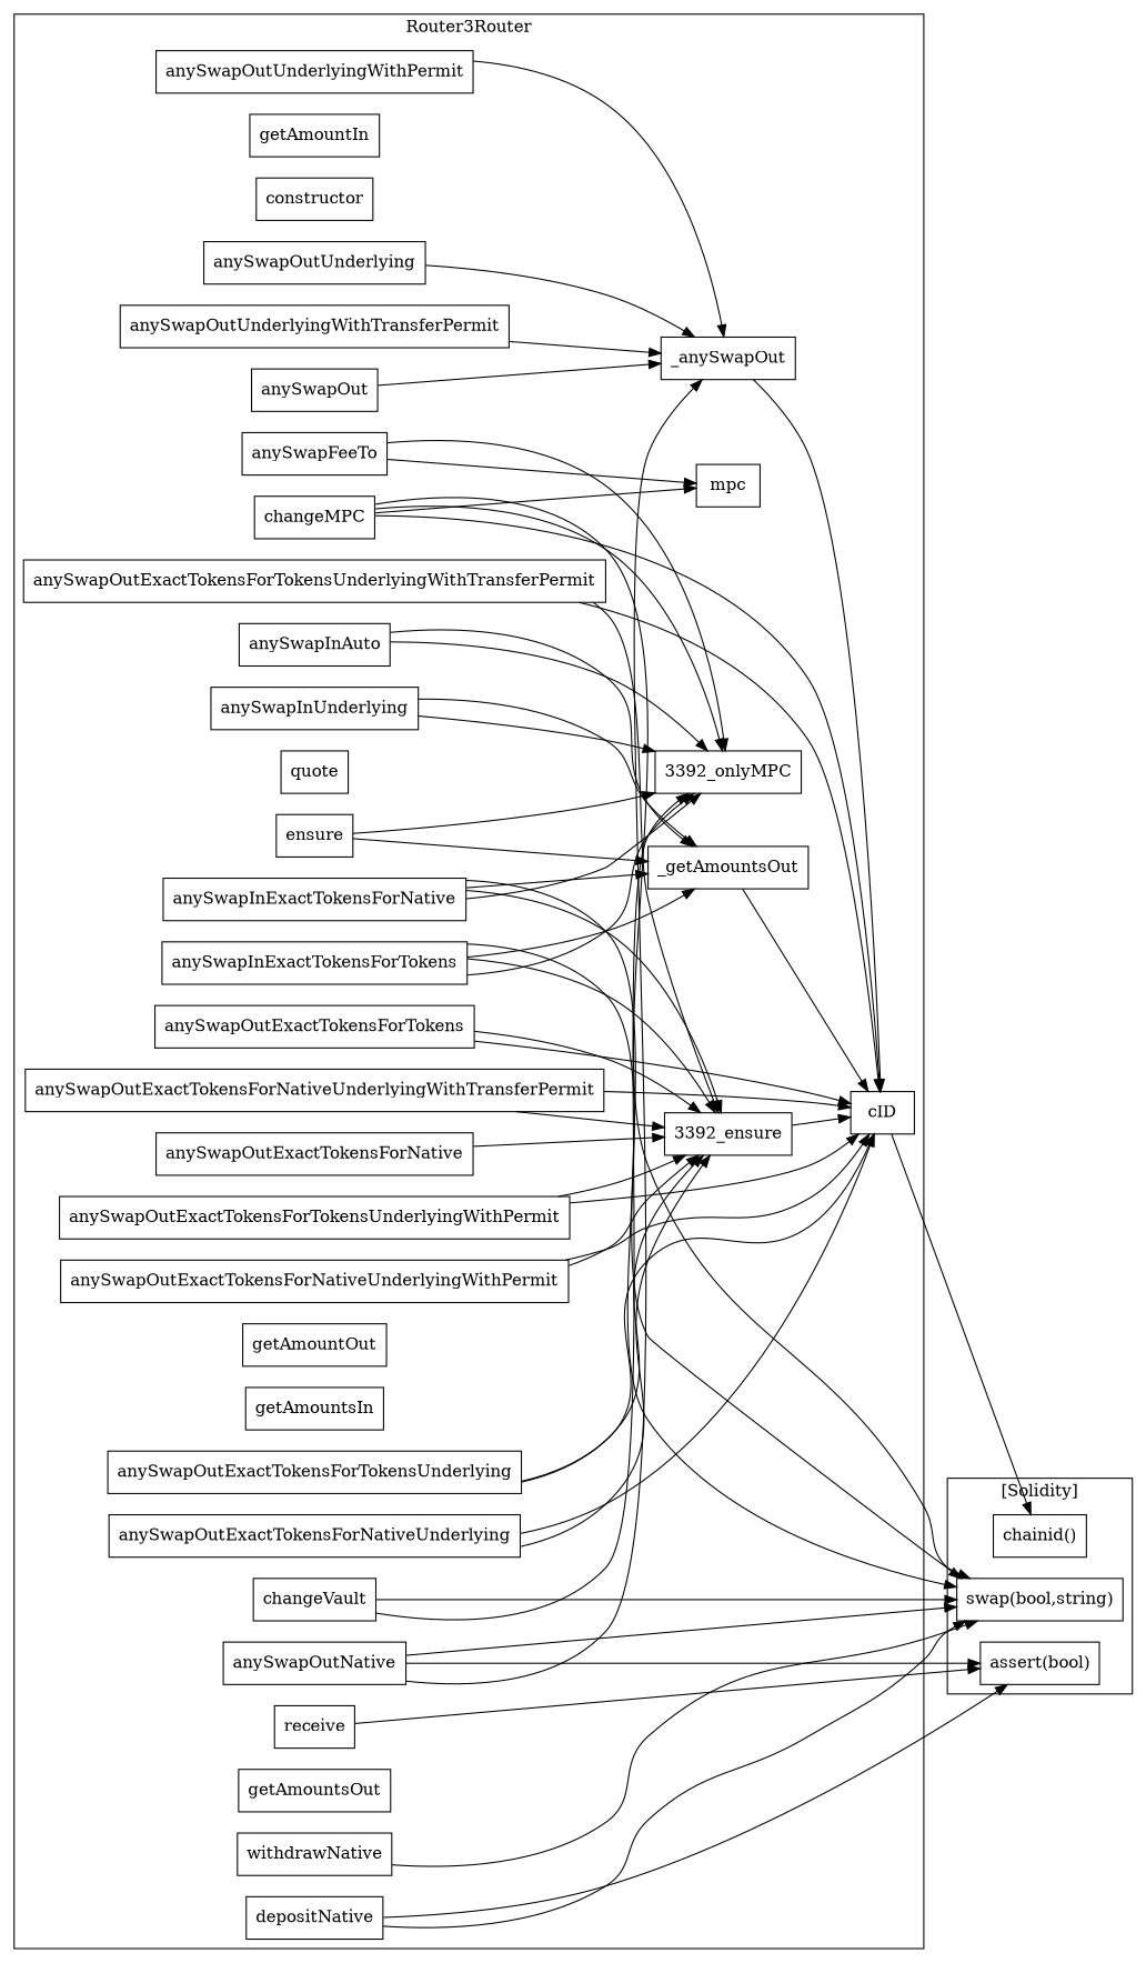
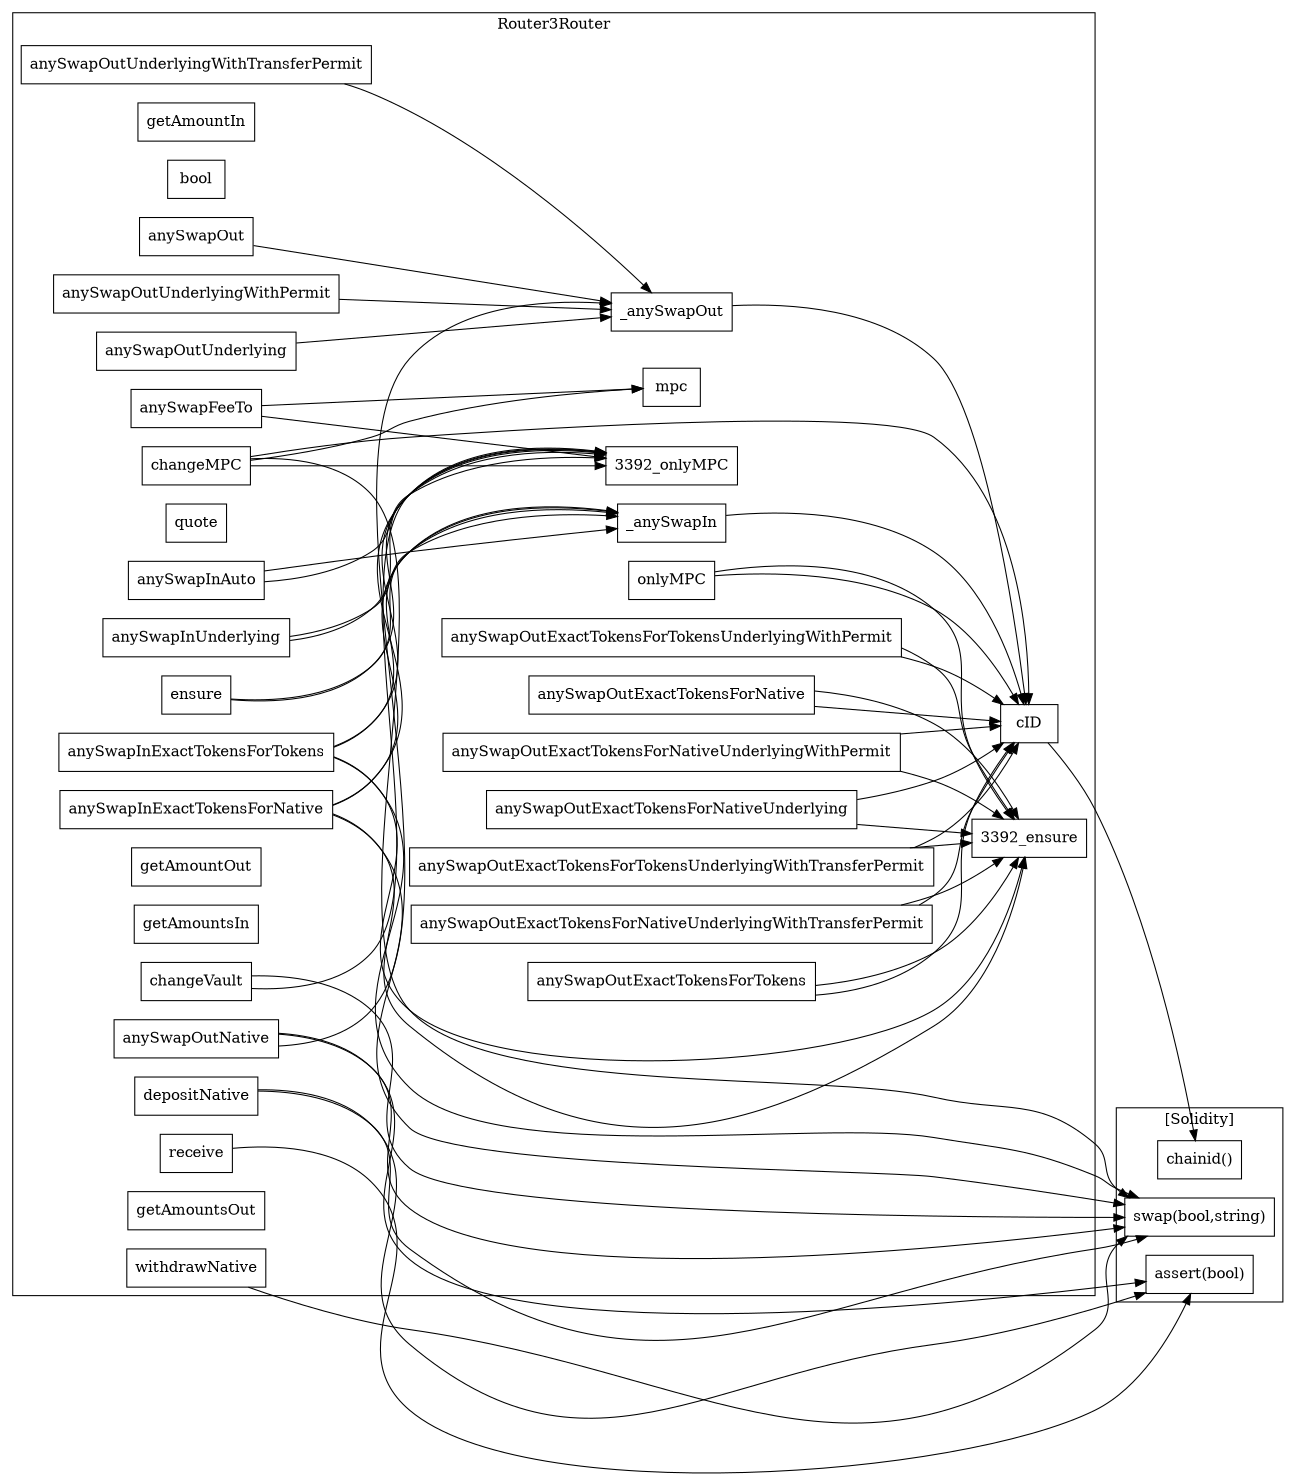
  strict digraph {
    rankdir=LR
    node [shape=box]
    n1 [label=anySwapInAuto]
-   n2 [label=_getAmountsOut]
+   n2 [label=_anySwapIn]
    "3392_onlyMPC"
    n4 [label=getAmountIn]
-   n5 [label=constructor]
+   n5 [label=bool]
    n6 [label=anySwapFeeTo]
    n7 [label=mpc]
    n8 [label=anySwapOutExactTokensForTokens]
    n9 [label=cID]
    "3392_ensure"
    n11 [label=anySwapOutUnderlyingWithPermit]
    n12 [label=_anySwapOut]
-   n13 [label=anySwapOutExactTokensForTokensUnderlying]
+   n13 [label=onlyMPC]
    n14 [label=receive]
    n15 [label=anySwapOutExactTokensForNative]
    n16 [label=anySwapOutUnderlying]
    n17 [label=anySwapOutUnderlyingWithTransferPermit]
    n18 [label=quote]
    n19 [label=anySwapOutNative]
    n20 [label=changeMPC]
    n21 [label=ensure]
    n22 [label=anySwapOutExactTokensForNativeUnderlying]
    n23 [label=anySwapOut]
    n24 [label=anySwapOutExactTokensForTokensUnderlyingWithTransferPermit]
    n25 [label=anySwapOutExactTokensForNativeUnderlyingWithTransferPermit]
    n26 [label=anySwapInUnderlying]
    n27 [label=getAmountOut]
    n28 [label=getAmountsIn]
    n29 [label=depositNative]
    n30 [label=anySwapOutExactTokensForTokensUnderlyingWithPermit]
    n31 [label=anySwapInExactTokensForNative]
    n32 [label=anySwapInExactTokensForTokens]
    n33 [label=withdrawNative]
    n34 [label=getAmountsOut]
    n35 [label=anySwapOutExactTokensForNativeUnderlyingWithPermit]
    n36 [label=changeVault]
    "assert(bool)"
    n38 [label="swap(bool,string)"]
    "chainid()"
    subgraph cluster_1 {
      label=Router3Router
      n1
      n2
      "3392_onlyMPC"
      n4
      n5
      n6
      n7
      n8
      n9
      "3392_ensure"
      n11
      n12
      n13
      n14
      n15
      n16
      n17
      n18
      n19
      n20
      n21
      n22
      n23
      n24
      n25
      n26
      n27
      n28
      n29
      n30
      n31
      n32
      n33
      n34
      n35
      n36
    }
    subgraph cluster_2 {
      label="[Solidity]"
      "assert(bool)"
      n38
      "chainid()"
    }
    n1 -> n2
    n1 -> "3392_onlyMPC"
    n2 -> n9
    n6 -> "3392_onlyMPC"
    n6 -> n7
    n8 -> n9
    n8 -> "3392_ensure"
    n9 -> "chainid()"
    n11 -> n12
    n12 -> n9
    n13 -> n9
    n13 -> "3392_ensure"
    n14 -> "assert(bool)"
-   "3392_ensure" -> n9
+   n15 -> n9
    n15 -> "3392_ensure"
    n16 -> n12
    n17 -> n12
    n19 -> n12
    n19 -> "assert(bool)"
    n19 -> n38
    n20 -> "3392_onlyMPC"
    n20 -> n7
    n20 -> n9
    n20 -> n38
    n21 -> n2
    n21 -> "3392_onlyMPC"
    n22 -> n9
    n22 -> "3392_ensure"
    n23 -> n12
    n24 -> n9
    n24 -> "3392_ensure"
    n25 -> n9
    n25 -> "3392_ensure"
    n26 -> n2
    n26 -> "3392_onlyMPC"
    n29 -> "assert(bool)"
    n29 -> n38
    n30 -> n9
    n30 -> "3392_ensure"
    n31 -> n2
    n31 -> "3392_onlyMPC"
    n31 -> "3392_ensure"
    n31 -> n38
    n32 -> n2
    n32 -> "3392_onlyMPC"
    n32 -> "3392_ensure"
    n32 -> n38
    n33 -> n38
    n35 -> n9
    n35 -> "3392_ensure"
    n36 -> "3392_onlyMPC"
    n36 -> n38
  }
